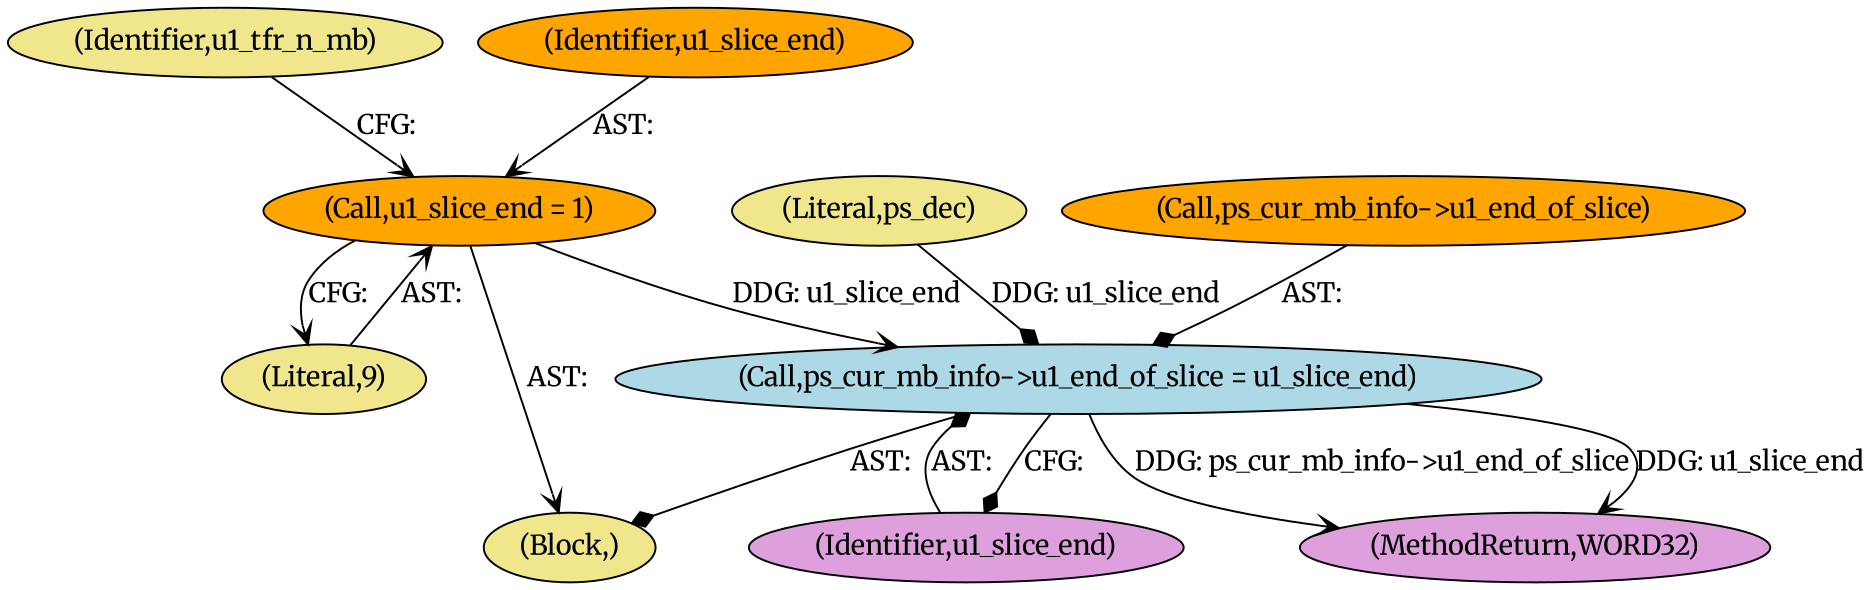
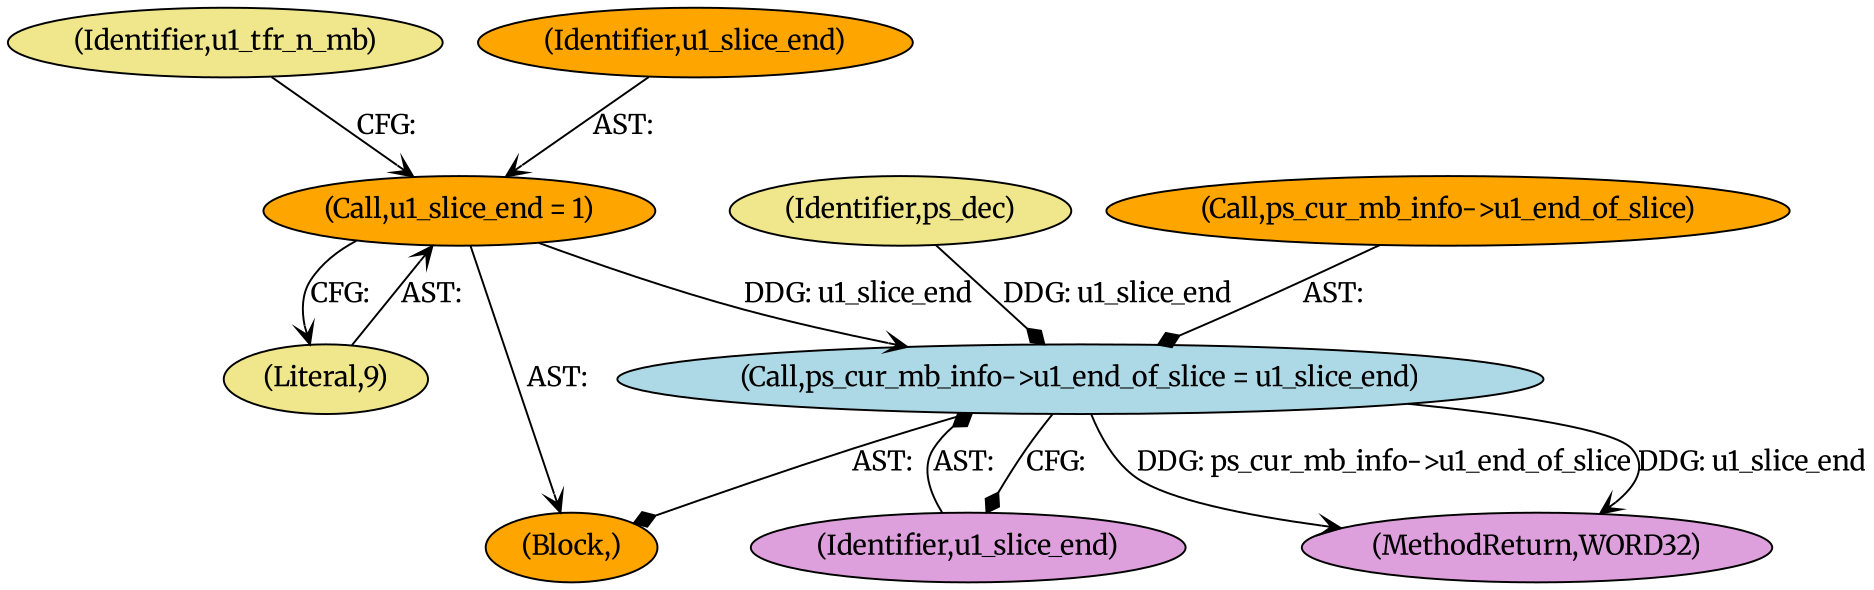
  digraph {
    fontname=Merriweather
    node [fillcolor=khaki fontname=Merriweather style=filled]
    edge [arrowhead=vee fontname=Merriweather]
    n1 [fillcolor=lightblue label="(Call,ps_cur_mb_info->u1_end_of_slice = u1_slice_end)"]
    n2 [fillcolor=plum label="(Identifier,u1_slice_end)"]
-   n3 [label="(Block,)"]
+   n3 [fillcolor=orange label="(Block,)"]
    n4 [fillcolor=plum label="(MethodReturn,WORD32)"]
    n5 [fillcolor=orange label="(Call,u1_slice_end = 1)"]
    n6 [label="(Literal,9)"]
-   n7 [label="(Literal,ps_dec)"]
+   n7 [label="(Identifier,ps_dec)"]
    n8 [label="(Identifier,u1_tfr_n_mb)"]
    n9 [fillcolor=orange label="(Identifier,u1_slice_end)"]
    n10 [fillcolor=orange label="(Call,ps_cur_mb_info->u1_end_of_slice)"]
    n1 -> n2 [arrowhead=diamond label="CFG: "]
    n1 -> n3 [arrowhead=diamond label="AST: "]
    n1 -> n4 [label="DDG: ps_cur_mb_info->u1_end_of_slice"]
    n1 -> n4 [label="DDG: u1_slice_end"]
    n2 -> n1 [arrowhead=diamond label="AST: "]
    n5 -> n1 [label="DDG: u1_slice_end"]
    n5 -> n3 [label="AST: "]
    n5 -> n6 [label="CFG: "]
    n6 -> n5 [label="AST: "]
    n7 -> n1 [arrowhead=diamond label="DDG: u1_slice_end"]
    n8 -> n5 [label="CFG: "]
    n9 -> n5 [label="AST: "]
    n10 -> n1 [arrowhead=diamond label="AST: "]
  }
